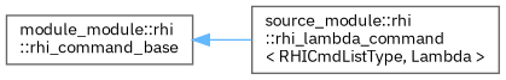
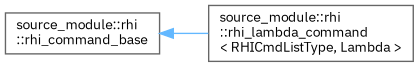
  digraph {
    rankdir=LR
    fontname="IBM Plex Sans"
    node [color=grey40 fillcolor=white fontname="IBM Plex Sans" fontsize=10 shape=box style=filled]
-   n1 [height=0.2 label="module_module::rhi\l::rhi_command_base" width=0.4]
+   n1 [height=0.2 label="source_module::rhi\l::rhi_command_base" width=0.4]
    n2 [height=0.2 label="source_module::rhi\l::rhi_lambda_command\l\< RHICmdListType, Lambda \>" width=0.4]
    n1 -> n2 [color=steelblue1 dir=back fontname="IBM Plex Sans" fontsize=10 labelfontname=Helvetica labelfontsize=10 style=solid]
  }
